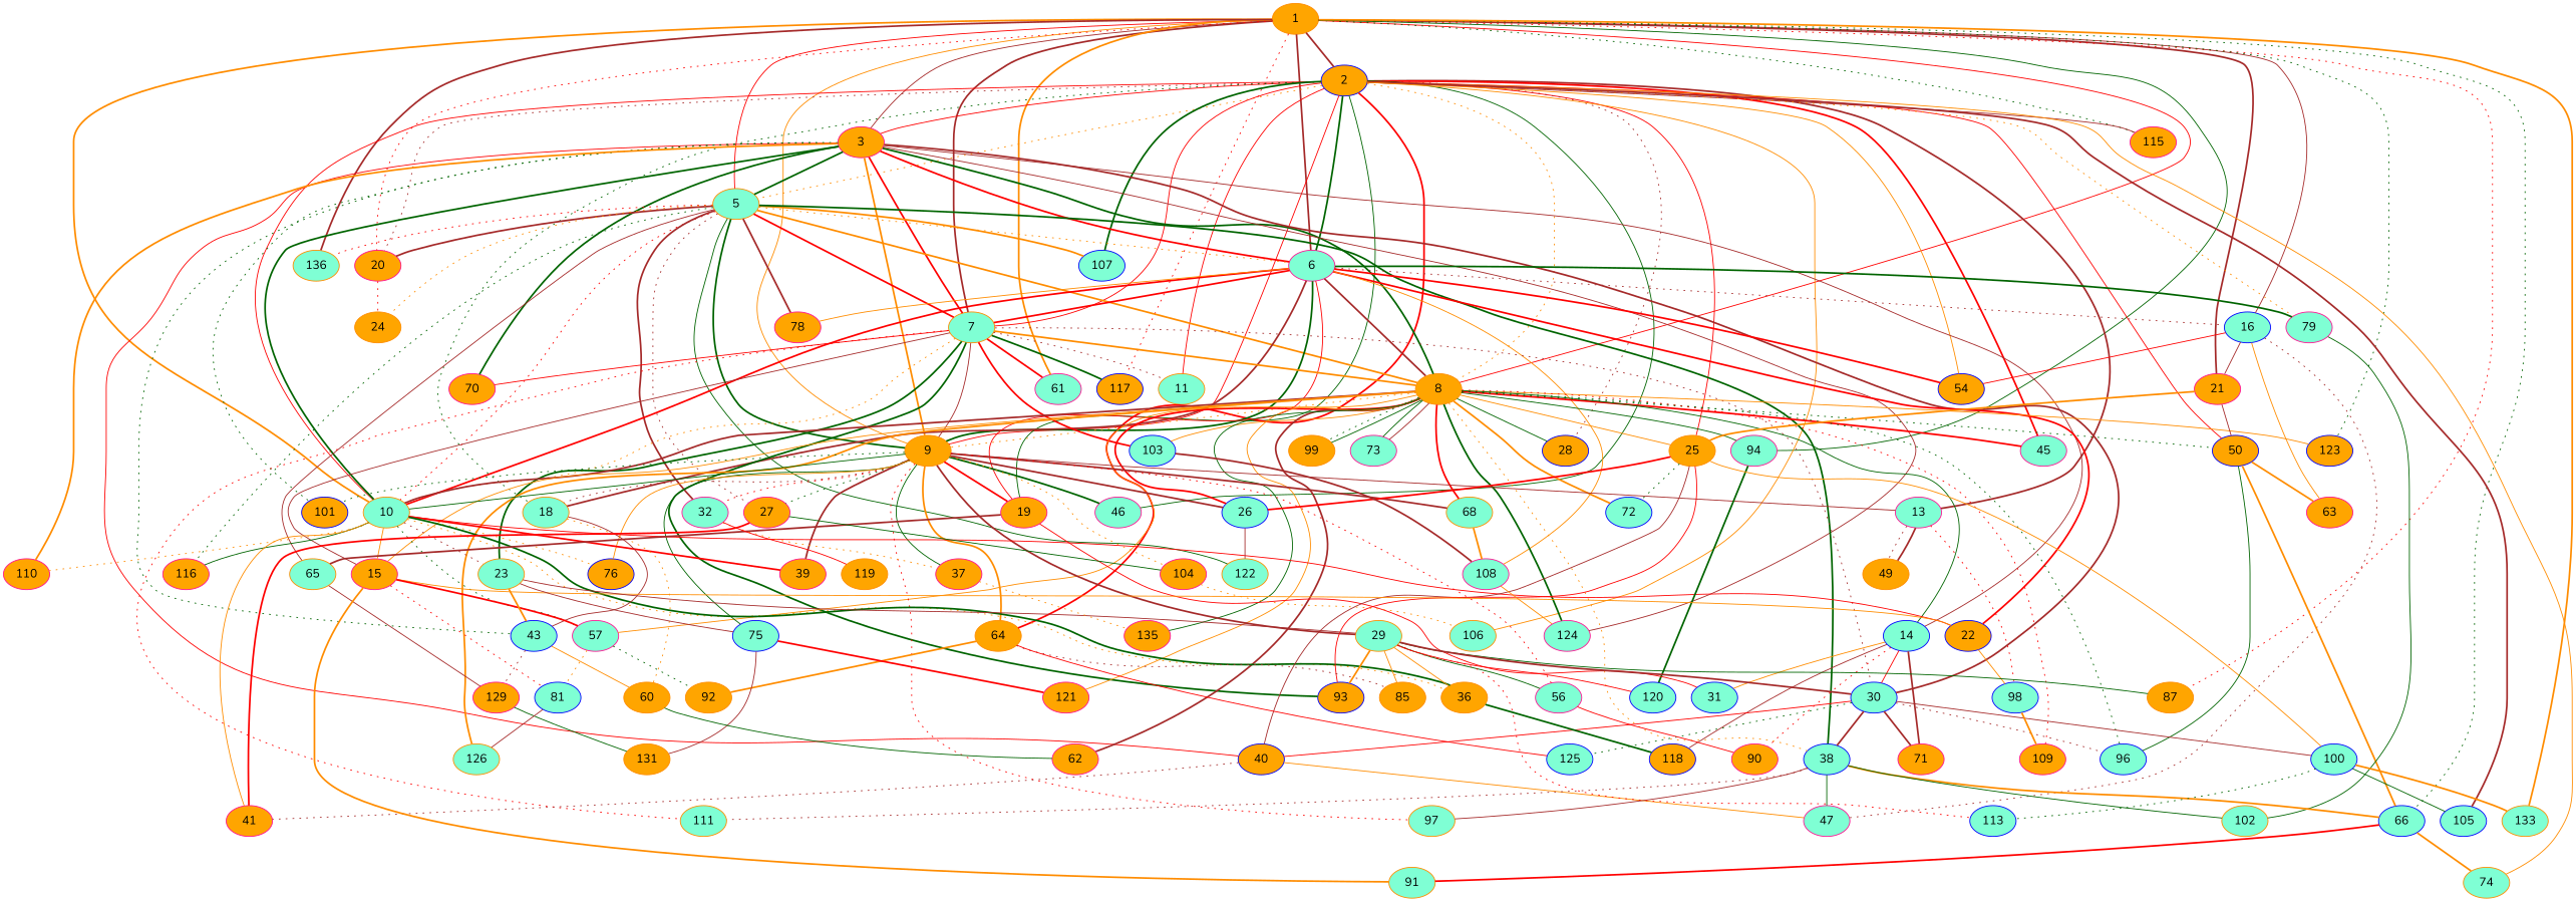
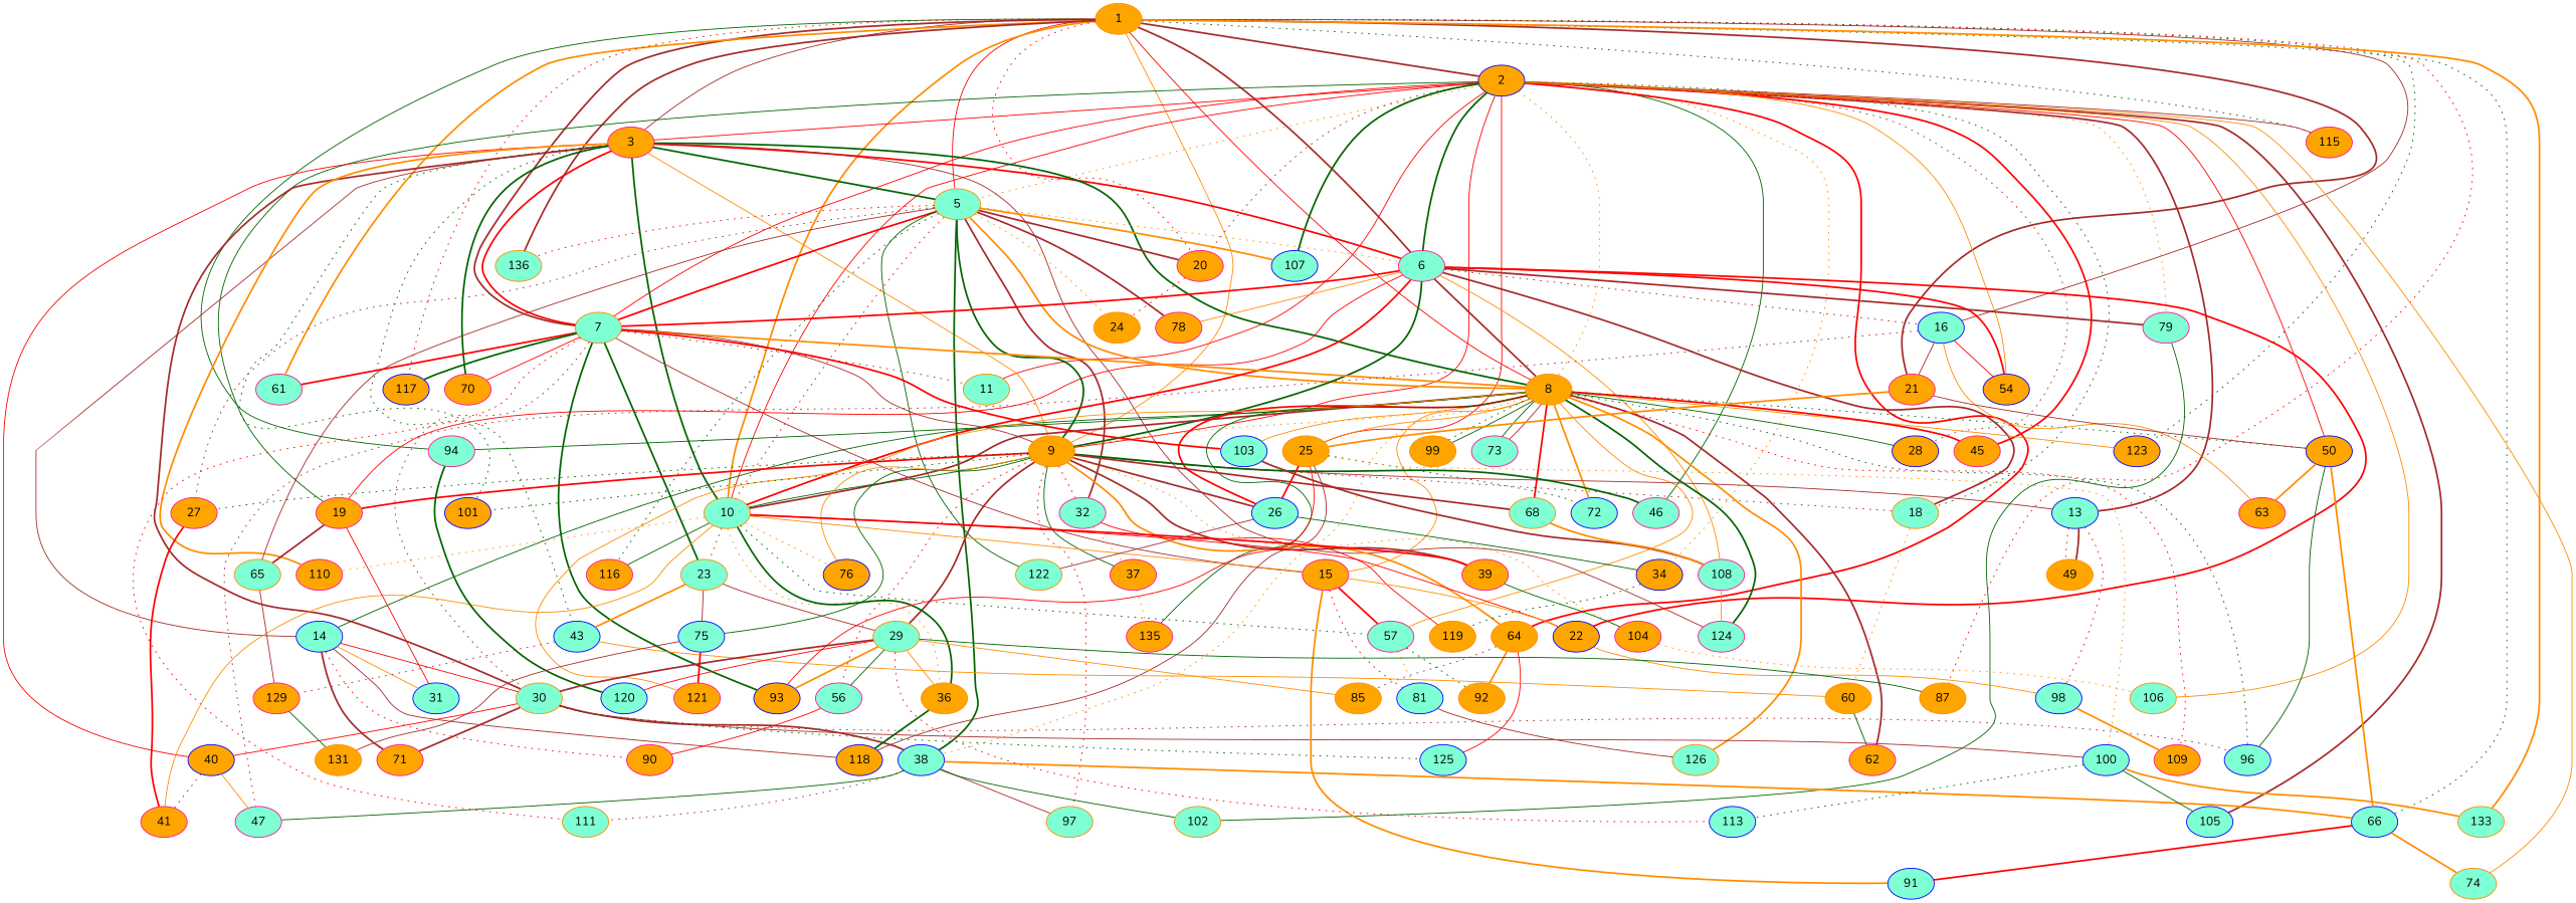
  graph {
    fontname=Nunito
    node [color=deeppink fillcolor=orange fontname=Nunito style=filled]
    edge [color=darkorange fontname=Nunito style=solid]
    1 [color=darkorange super="+17"]
    2 [color=blue super="+4"]
    3 [super="+58"]
    5 [color=darkorange fillcolor=aquamarine super="+95"]
    6 [fillcolor=aquamarine super="+59"]
    7 [color=darkorange fillcolor=aquamarine super="+48"]
    8 [color=darkorange super="+112"]
    9 [color=darkorange super="+53"]
    10 [color=darkorange fillcolor=aquamarine super="+12"]
    16 [color=blue fillcolor=aquamarine]
    20 [super="+84"]
    21 [super="+127"]
    61 [fillcolor=aquamarine]
    66 [color=blue fillcolor=aquamarine super="+86"]
    87 [color=darkorange]
    94 [fillcolor=aquamarine]
    115
    117 [color=blue]
    123 [color=blue]
    133 [color=darkorange fillcolor=aquamarine]
    136 [color=darkorange fillcolor=aquamarine]
    11 [color=darkorange fillcolor=aquamarine]
-   13 [fillcolor=aquamarine]
+   13 [color=blue fillcolor=aquamarine]
    18 [color=darkorange fillcolor=aquamarine super="+33"]
    19 [super="+77"]
    25 [color=darkorange super="+69"]
    28 [color=blue]
-   45 [fillcolor=aquamarine]
+   34 [color=blue super="+42"]
+   45
    46 [fillcolor=aquamarine]
    50 [color=blue super="+114"]
    54 [color=blue super="+67"]
    64 [color=darkorange]
    74 [color=darkorange fillcolor=aquamarine]
    79 [fillcolor=aquamarine]
    105 [color=blue fillcolor=aquamarine]
    106 [color=darkorange fillcolor=aquamarine]
    107 [color=blue fillcolor=aquamarine]
    14 [color=blue fillcolor=aquamarine super="+51"]
-   30 [color=blue fillcolor=aquamarine super="+82"]
+   30 [color=darkorange fillcolor=aquamarine super="+82"]
    40 [color=blue super="+44"]
    43 [color=blue fillcolor=aquamarine]
    70
    101 [color=blue]
    110
    124 [fillcolor=aquamarine]
    24 [color=darkorange]
    27 [super="+55"]
    32 [fillcolor=aquamarine]
    38 [color=blue fillcolor=aquamarine super="+83"]
    65 [color=darkorange fillcolor=aquamarine]
    78
    116
    122 [color=darkorange fillcolor=aquamarine]
    22 [color=blue super="+35"]
    108 [fillcolor=aquamarine super="+130"]
    15 [super="+88"]
    23 [color=darkorange fillcolor=aquamarine]
    93 [color=blue super="+134"]
    103 [color=blue fillcolor=aquamarine]
    111 [color=darkorange fillcolor=aquamarine]
    26 [color=blue fillcolor=aquamarine super="+89"]
    57 [fillcolor=aquamarine super="+128"]
    62
    68 [color=darkorange fillcolor=aquamarine super="+132"]
    72 [color=blue fillcolor=aquamarine]
    73 [fillcolor=aquamarine]
    96 [color=blue fillcolor=aquamarine]
    99 [color=darkorange]
    109
    121
    126 [color=darkorange fillcolor=aquamarine]
    135
    29 [color=darkorange fillcolor=aquamarine super="+52"]
    37
    39
    56 [fillcolor=aquamarine]
    75 [color=blue fillcolor=aquamarine]
    76 [color=blue]
    97 [color=darkorange fillcolor=aquamarine]
    104
    36 [color=darkorange]
    41
    47 [fillcolor=aquamarine super="+80"]
    63
-   91 [color=darkorange fillcolor=aquamarine]
+   91 [color=blue fillcolor=aquamarine]
    120 [color=blue fillcolor=aquamarine]
    49 [color=darkorange]
    98 [color=blue fillcolor=aquamarine]
    60 [color=darkorange]
    31 [color=blue fillcolor=aquamarine]
    100 [color=blue fillcolor=aquamarine]
    119 [color=darkorange]
    85 [color=darkorange]
    125 [color=blue fillcolor=aquamarine]
    92 [color=darkorange]
    102 [color=darkorange fillcolor=aquamarine]
    71
    90
    118 [color=blue]
    129
    81 [color=blue fillcolor=aquamarine]
    113 [color=blue fillcolor=aquamarine]
    131 [color=darkorange]
    1 -- 2 [color=brown style=bold weight=2]
    1 -- 3 [color=brown]
    1 -- 5 [color=red weight=2]
    1 -- 6 [color=brown style=bold]
    1 -- 7 [color=brown style=bold]
    1 -- 8 [color=red]
    1 -- 9
    1 -- 10 [style=bold]
    1 -- 16 [color=brown]
    1 -- 20 [color=red style=dotted]
    1 -- 21 [color=brown style=bold]
    1 -- 61 [style=bold]
    1 -- 66 [color=darkgreen style=dotted]
    1 -- 87 [color=red style=dotted]
    1 -- 94 [color=darkgreen]
    1 -- 115 [color=darkgreen style=dotted]
    1 -- 117 [color=red style=dotted]
    1 -- 123 [color=darkgreen style=dotted]
    1 -- 133 [style=bold]
    1 -- 136 [color=brown style=bold]
    2 -- 3 [color=red weight=2]
    2 -- 5 [style=dotted weight=2]
    2 -- 6 [color=darkgreen style=bold weight=2]
    2 -- 7 [color=red weight=2]
    2 -- 8 [style=dotted weight=2]
    2 -- 9 [color=red weight=2]
    2 -- 10 [color=red weight=2]
    2 -- 20 [color=brown style=dotted]
    2 -- 115 [color=brown]
    2 -- 11 [color=red]
    2 -- 13 [color=brown style=bold]
    2 -- 18 [color=darkgreen style=dotted]
    2 -- 19 [color=darkgreen]
    2 -- 25 [color=red weight=2]
    2 -- 28 [color=brown style=dotted]
+   2 -- 34 [style=dotted weight=2]
    2 -- 45 [color=red style=bold]
    2 -- 46 [color=darkgreen]
    2 -- 50 [color=red]
    2 -- 54
    2 -- 64 [color=red style=bold]
    2 -- 74
    2 -- 79 [style=dotted]
    2 -- 105 [color=brown style=bold]
    2 -- 106
    2 -- 107 [color=darkgreen style=bold]
    3 -- 5 [color=darkgreen style=bold]
    3 -- 6 [color=red style=bold]
    3 -- 7 [color=red style=bold]
    3 -- 8 [color=darkgreen style=bold]
-   3 -- 9 [style=bold]
+   3 -- 9
    3 -- 10 [color=darkgreen style=bold weight=2]
    3 -- 14 [color=brown]
    3 -- 30 [color=brown style=bold]
    3 -- 40 [color=red]
    3 -- 43 [color=darkgreen style=dotted]
    3 -- 70 [color=darkgreen style=bold]
    3 -- 101 [color=darkgreen style=dotted]
    3 -- 110 [style=bold]
    3 -- 124 [color=brown]
    5 -- 6 [style=dotted weight=2]
    5 -- 7 [color=red style=bold]
    5 -- 8 [style=bold]
    5 -- 9 [color=darkgreen style=bold]
    5 -- 10 [color=red style=dotted]
    5 -- 20 [color=brown style=bold]
    5 -- 136 [color=red style=dotted]
    5 -- 107 [style=bold]
    5 -- 24 [style=dotted]
    5 -- 27 [color=brown style=dotted weight=2]
    5 -- 32 [color=brown style=bold]
    5 -- 38 [color=darkgreen style=bold]
    5 -- 65 [color=brown]
    5 -- 78 [color=brown style=bold]
    5 -- 116 [color=darkgreen style=dotted]
    5 -- 122 [color=darkgreen]
    6 -- 7 [color=red style=bold]
    6 -- 8 [color=brown style=bold]
    6 -- 9 [color=darkgreen style=bold]
    6 -- 10 [color=red style=bold]
    6 -- 16 [color=brown style=dotted]
    6 -- 18 [color=brown style=bold]
    6 -- 19 [color=red]
    6 -- 54 [color=red style=bold]
-   6 -- 79 [color=darkgreen style=bold]
+   6 -- 79 [color=brown style=bold]
    6 -- 78
    6 -- 22 [color=red style=bold]
    6 -- 108
    7 -- 8 [style=bold]
    7 -- 9 [color=brown]
-   7 -- 10 [style=dotted]
    7 -- 61 [color=red style=bold]
    7 -- 117 [color=darkgreen style=bold]
    7 -- 11 [color=brown style=dotted]
    7 -- 30 [color=brown style=dotted]
    7 -- 70 [color=red]
    7 -- 15 [color=brown]
    7 -- 23 [color=darkgreen style=bold]
    7 -- 93 [color=darkgreen style=bold]
    7 -- 103 [color=red style=bold]
    7 -- 111 [color=red style=dotted]
    8 -- 9 [style=dotted weight=2]
    8 -- 10 [color=brown style=bold]
    8 -- 94 [color=darkgreen]
    8 -- 123
    8 -- 25
    8 -- 28 [color=darkgreen]
    8 -- 45 [color=red style=bold]
    8 -- 50 [color=darkgreen style=dotted]
    8 -- 14 [color=darkgreen]
    8 -- 124 [color=darkgreen style=bold]
    8 -- 38 [style=dotted]
    8 -- 15
    8 -- 103
    8 -- 26 [color=red style=bold]
    8 -- 57
    8 -- 62 [color=brown style=bold]
    8 -- 68 [color=red style=bold]
    8 -- 72 [style=bold]
    8 -- 73 [color=darkgreen]
    8 -- 73 [color=brown]
    8 -- 96 [color=darkgreen style=dotted]
    8 -- 99 [color=darkgreen style=dotted]
    8 -- 99 [color=darkgreen]
    8 -- 109 [color=red style=dotted]
    8 -- 121
    8 -- 126 [style=bold]
    8 -- 135 [color=darkgreen]
    9 -- 10 [color=darkgreen]
    9 -- 13 [color=brown]
    9 -- 18 [color=brown style=dotted]
    9 -- 19 [color=red style=bold]
    9 -- 46 [color=darkgreen style=bold]
    9 -- 64 [style=bold]
    9 -- 101 [color=darkgreen style=dotted]
    9 -- 27 [color=darkgreen style=dotted]
    9 -- 32 [color=red style=dotted]
    9 -- 26 [color=brown style=bold]
    9 -- 68 [color=brown style=bold]
    9 -- 29 [color=brown style=bold]
    9 -- 37 [color=darkgreen]
    9 -- 39 [color=brown style=bold]
    9 -- 56 [color=red style=dotted]
    9 -- 75 [color=darkgreen]
    9 -- 76
    9 -- 97 [color=red style=dotted]
    9 -- 104 [style=dotted]
    10 -- 110 [style=dotted]
    10 -- 116 [color=darkgreen]
    10 -- 22 [color=red]
    10 -- 15
    10 -- 23 [color=brown style=dotted]
    10 -- 57 [color=darkgreen style=dotted]
    10 -- 39 [color=red style=bold]
    10 -- 76 [style=dotted]
    10 -- 36 [style=dotted]
    10 -- 36 [color=darkgreen style=bold]
    10 -- 41
    16 -- 21 [color=brown]
    16 -- 54 [color=red]
    16 -- 47 [color=brown style=dotted]
    16 -- 63
    20 -- 24 [color=red style=dotted]
    21 -- 25 [style=bold]
    21 -- 50 [color=brown]
    66 -- 74 [style=bold]
    66 -- 91 [color=red style=bold]
    94 -- 120 [color=darkgreen style=bold]
    13 -- 49 [color=brown style=dotted]
    13 -- 49 [color=brown style=bold]
    13 -- 98 [color=red style=dotted]
-   18 -- 43 [color=brown]
    18 -- 60 [style=dotted]
    19 -- 65 [color=brown style=bold]
    19 -- 31 [color=red]
-   25 -- 40 [color=brown]
+   25 -- 118 [color=brown]
    25 -- 93 [color=red]
    25 -- 26 [color=red style=bold]
    25 -- 72 [color=darkgreen style=dotted]
-   25 -- 100
+   25 -- 100 [style=dotted]
+   34 -- 119 [color=darkgreen style=dotted]
    50 -- 66 [style=bold]
    50 -- 96 [color=darkgreen]
    50 -- 63 [style=bold]
    64 -- 85 [color=brown style=dotted]
    64 -- 125 [color=red]
    64 -- 92 [style=bold]
    79 -- 102 [color=darkgreen]
    14 -- 30 [color=red]
    14 -- 31
    14 -- 71 [color=brown style=bold weight=2]
    14 -- 90 [color=red style=dotted]
    14 -- 118 [color=brown]
    30 -- 40 [color=red]
    30 -- 38 [color=brown style=bold]
    30 -- 96 [color=brown style=dotted]
    30 -- 100 [color=brown]
    30 -- 125 [color=darkgreen style=dotted]
    30 -- 71 [color=brown style=bold]
    40 -- 41 [color=brown style=dotted]
    40 -- 47
    43 -- 60
    43 -- 129 [color=brown style=dotted]
-   27 -- 104 [color=darkgreen]
+   39 -- 104 [color=darkgreen]
    27 -- 41 [color=red style=bold]
    32 -- 37 [style=dotted]
    32 -- 119 [color=red]
    38 -- 66 [style=bold]
    38 -- 111 [color=brown style=dotted]
    38 -- 97 [color=brown]
    38 -- 47 [color=darkgreen]
    38 -- 102 [color=darkgreen]
    65 -- 129 [color=brown]
    22 -- 98
    108 -- 124
    15 -- 22
    15 -- 57 [color=red style=bold]
    15 -- 91 [style=bold]
    15 -- 81 [color=red style=dotted]
    23 -- 43 [style=bold]
    23 -- 29 [color=brown]
    23 -- 75 [color=brown]
    103 -- 108 [color=brown style=bold]
+   26 -- 34 [color=darkgreen]
    26 -- 122 [color=brown]
    57 -- 92 [color=darkgreen style=dotted]
    57 -- 81 [style=dotted]
    68 -- 108 [style=bold]
    29 -- 87 [color=darkgreen]
    29 -- 30 [color=brown style=bold]
    29 -- 93 [style=bold]
    29 -- 56 [color=darkgreen]
    29 -- 36
    29 -- 120 [color=red]
    29 -- 85
    29 -- 113 [color=red style=dotted]
    37 -- 135 [style=dotted]
    56 -- 90 [color=red]
    75 -- 121 [color=red style=bold]
    75 -- 131 [color=brown]
    104 -- 106 [style=dotted]
    36 -- 118 [color=darkgreen style=bold]
    98 -- 109 [style=bold]
    60 -- 62 [color=darkgreen]
    100 -- 133 [style=bold]
    100 -- 105 [color=darkgreen]
    100 -- 113 [color=darkgreen style=dotted]
    129 -- 131 [color=darkgreen]
    81 -- 126 [color=brown]
  }
